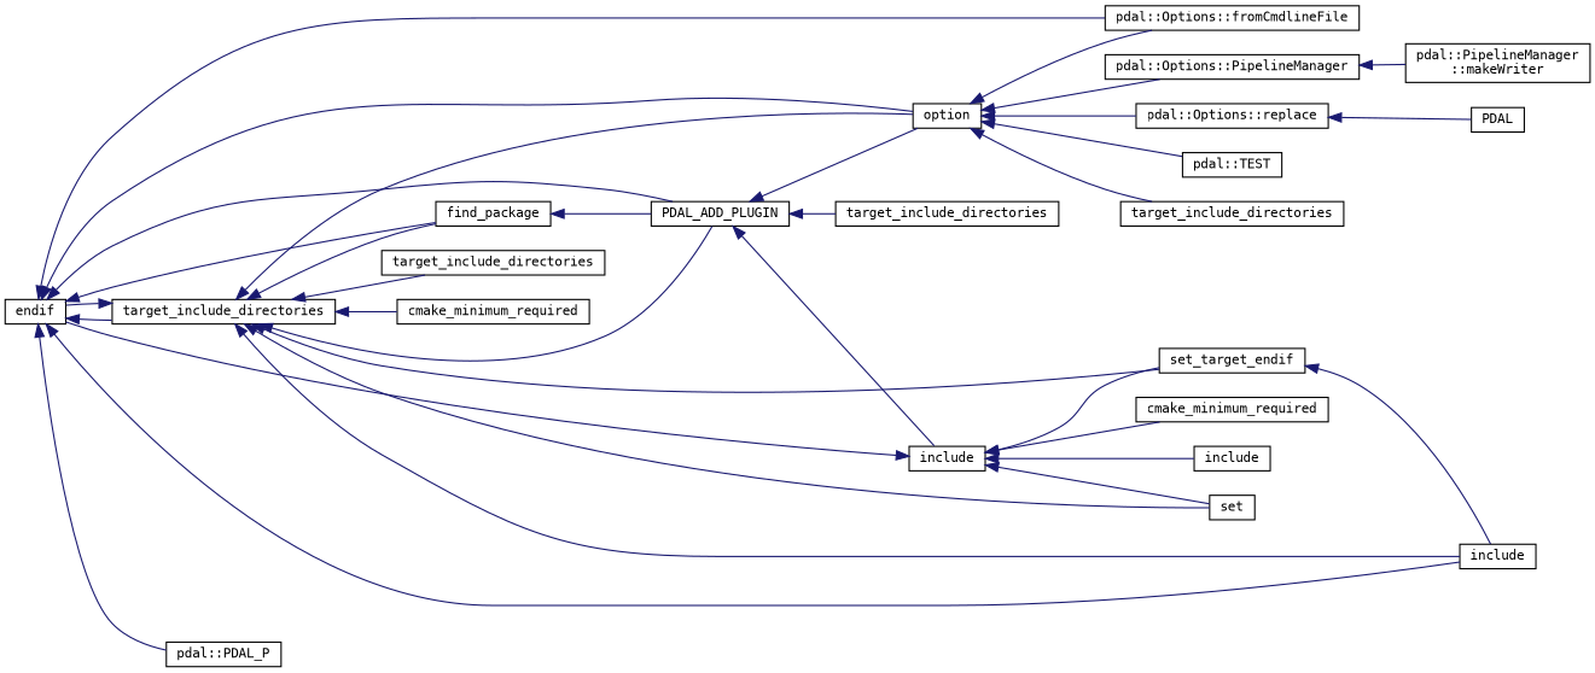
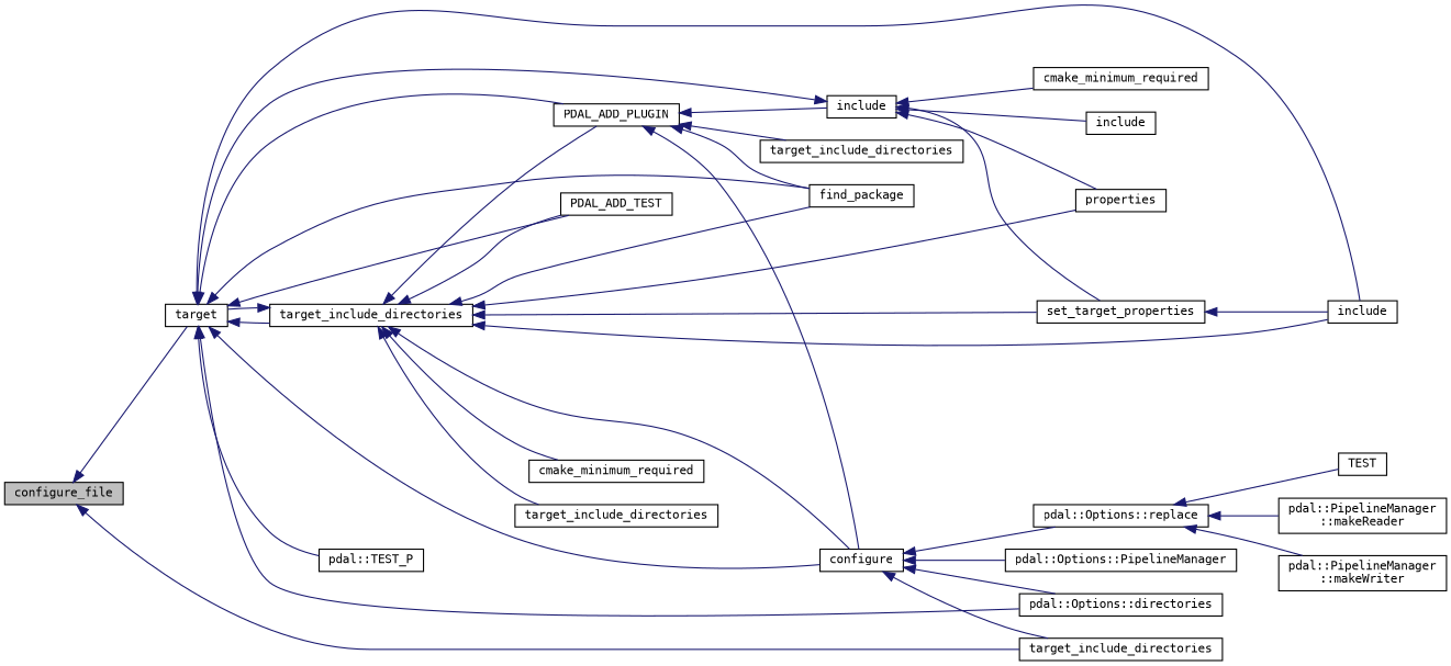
  digraph {
    fontname="DejaVu Sans Mono"
    rankdir=LR
    node [color=black fillcolor=white fontname="DejaVu Sans Mono" fontsize=10 shape=record style=filled]
    edge [color=midnightblue dir=back fontname="DejaVu Sans Mono" fontsize=10 labelfontname=Helvetica labelfontsize=10 style=solid]
-   n2 [height=0.2 label=endif width=0.4]
+   n1 [fillcolor=grey75 fontcolor=black height=0.2 label=configure_file width=0.4]
+   n2 [height=0.2 label=target width=0.4]
    n3 [height=0.2 label=target_include_directories width=0.4]
    n4 [height=0.2 label=find_package width=0.4]
    n5 [height=0.2 label=include width=0.4]
-   n6 [height=0.2 label=option width=0.4]
+   n6 [height=0.2 label=configure width=0.4]
    n7 [height=0.2 label=PDAL_ADD_PLUGIN width=0.4]
+   n8 [height=0.2 label=PDAL_ADD_TEST width=0.4]
    n9 [height=0.2 label=target_include_directories width=0.4]
-   n10 [height=0.2 label="pdal::PDAL_P" width=0.4]
-   n11 [height=0.2 label="pdal::Options::fromCmdlineFile" width=0.4]
+   n10 [height=0.2 label="pdal::TEST_P" width=0.4]
+   n11 [height=0.2 label="pdal::Options::directories" width=0.4]
    n12 [height=0.2 label="pdal::Options::PipelineManager" width=0.4]
    n13 [height=0.2 label="pdal::Options::replace" width=0.4]
-   n14 [height=0.2 label="pdal::TEST" width=0.4]
    n15 [height=0.2 label=include width=0.4]
    n16 [height=0.2 label=target_include_directories width=0.4]
-   n17 [height=0.2 label=set width=0.4]
-   n18 [height=0.2 label=set_target_endif width=0.4]
+   n17 [height=0.2 label=properties width=0.4]
+   n18 [height=0.2 label=set_target_properties width=0.4]
    n19 [height=0.2 label=cmake_minimum_required width=0.4]
    n20 [height=0.2 label=target_include_directories width=0.4]
+   n21 [height=0.2 label="pdal::PipelineManager\l::makeReader" width=0.4]
    n22 [height=0.2 label="pdal::PipelineManager\l::makeWriter" width=0.4]
-   n23 [height=0.2 label=PDAL width=0.4]
+   n23 [height=0.2 label=TEST width=0.4]
    n24 [height=0.2 label=cmake_minimum_required width=0.4]
    n25 [height=0.2 label=include width=0.4]
+   n1 -> n2
+   n1 -> n3
    n2 -> n4
    n2 -> n5
    n2 -> n6
    n2 -> n7
+   n2 -> n8
    n2 -> n9
    n2 -> n10
    n2 -> n11
    n6 -> n3
    n6 -> n11
    n6 -> n12
    n6 -> n13
-   n6 -> n14
-   n4 -> n7
+   n7 -> n4
    n7 -> n6
    n7 -> n15
    n7 -> n16
    n9 -> n2
    n9 -> n4
    n9 -> n5
    n9 -> n6
    n9 -> n7
+   n9 -> n8
    n9 -> n17
    n9 -> n18
    n9 -> n19
    n9 -> n20
-   n12 -> n22
+   n13 -> n21
+   n13 -> n22
    n13 -> n23
    n15 -> n2
    n15 -> n17
    n15 -> n18
    n15 -> n24
    n15 -> n25
    n18 -> n5
  }
